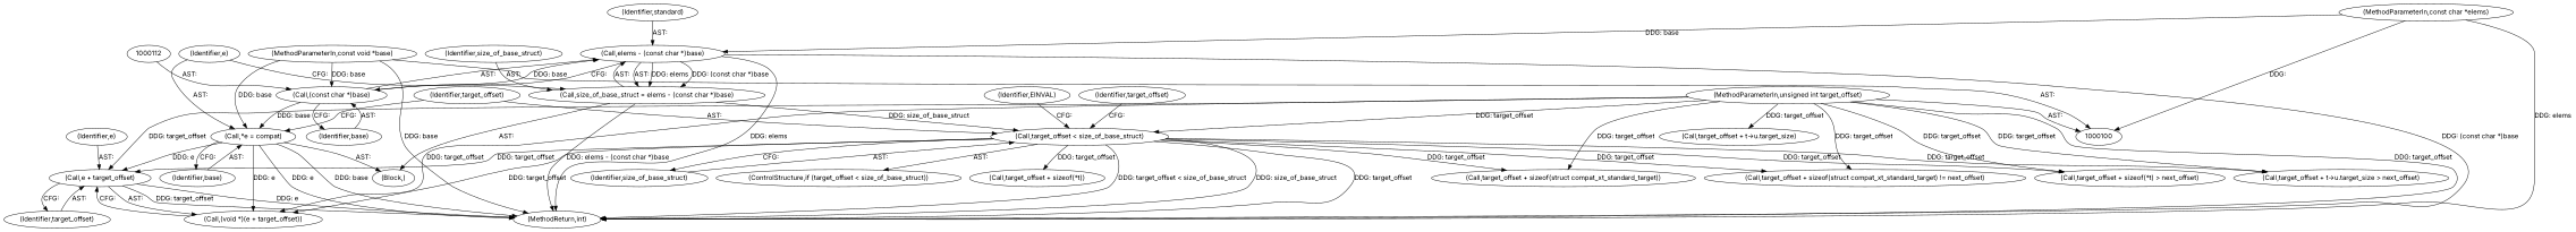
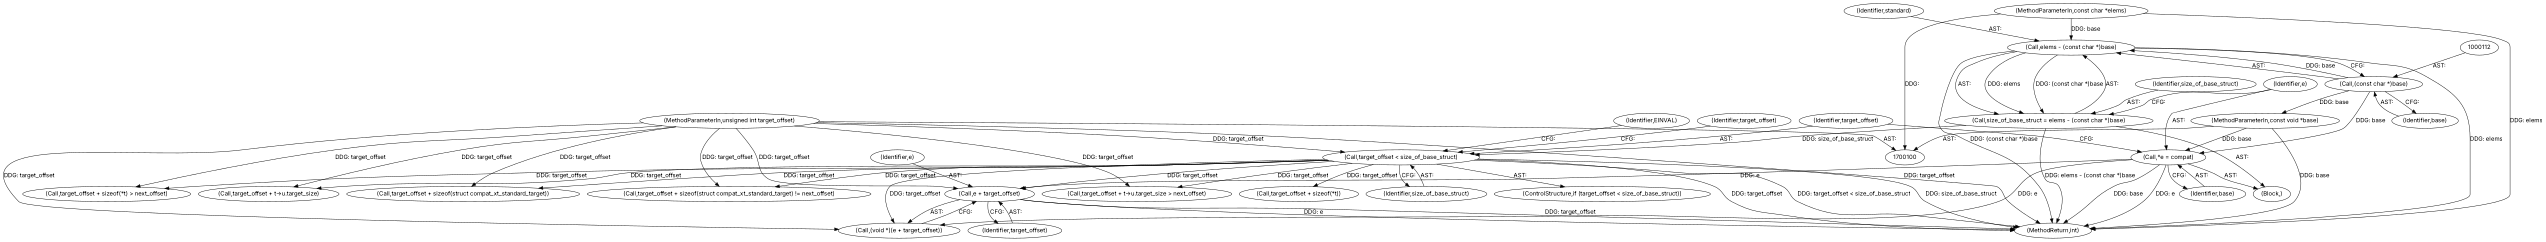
  digraph {
    fontname=Inter
    node [fontname=Inter]
    edge [fontname=Inter]
    n1 [label="(Call,e + target_offset)"]
    n2 [label="(Call,(void *)(e + target_offset))"]
    n3 [label="(MethodReturn,int)"]
    n4 [label="(Identifier,target_offset)"]
    n5 [label="(Call,*e = compat)"]
    n6 [label="(Identifier,base)"]
    n7 [label="(Block,)"]
    n8 [label="(Call,(const char *)base)"]
    n9 [label="(Call,elems - (const char *)base)"]
    n10 [label="(Identifier,base)"]
    n11 [label="(Call,size_of_base_struct = elems - (const char *)base)"]
    n12 [label="(MethodParameterIn,const void *base)"]
-   1000100
+   1000100 [label=1700100]
    n14 [label="(MethodParameterIn,unsigned int target_offset)"]
    n15 [label="(Call,target_offset < size_of_base_struct)"]
    n16 [label="(Call,target_offset + sizeof(struct compat_xt_standard_target) != next_offset)"]
    n17 [label="(Call,target_offset + t->u.target_size > next_offset)"]
    n18 [label="(Call,target_offset + sizeof(struct compat_xt_standard_target))"]
    n19 [label="(Call,target_offset + sizeof(*t) > next_offset)"]
    n20 [label="(Call,target_offset + t->u.target_size)"]
    n21 [label="(Call,target_offset + sizeof(*t))"]
    n22 [label="(Identifier,size_of_base_struct)"]
    n23 [label="(ControlStructure,if (target_offset < size_of_base_struct))"]
    n24 [label="(MethodParameterIn,const char *elems)"]
    n25 [label="(Identifier,EINVAL)"]
    n26 [label="(Identifier,size_of_base_struct)"]
    n27 [label="(Identifier,standard)"]
    n28 [label="(Identifier,target_offset)"]
    n29 [label="(Identifier,target_offset)"]
    n30 [label="(Identifier,e)"]
    n31 [label="(Identifier,e)"]
    1000112
    n1 -> n2 [label="AST: "]
    n1 -> n3 [label="DDG: e"]
    n1 -> n3 [label="DDG: target_offset"]
    n1 -> n4 [label="CFG: "]
    n2 -> n1 [label="CFG: "]
    n4 -> n1 [label="AST: "]
    n5 -> n1 [label="DDG: e"]
    n5 -> n2 [label="DDG: e"]
    n5 -> n3 [label="DDG: base"]
    n5 -> n3 [label="DDG: e"]
    n5 -> n6 [label="CFG: "]
    n5 -> n7 [label="AST: "]
    n6 -> n5 [label="AST: "]
    n8 -> n5 [label="DDG: base"]
    n8 -> n9 [label="AST: "]
    n8 -> n9 [label="DDG: base"]
    n8 -> n10 [label="CFG: "]
    n9 -> n3 [label="DDG: elems"]
    n9 -> n3 [label="DDG: (const char *)base"]
    n9 -> n8 [label="CFG: "]
    n9 -> n11 [label="AST: "]
    n9 -> n11 [label="DDG: elems"]
    n9 -> n11 [label="DDG: (const char *)base"]
    n10 -> n8 [label="AST: "]
    n11 -> n3 [label="DDG: elems - (const char *)base"]
    n11 -> n7 [label="AST: "]
    n11 -> n9 [label="AST: "]
    n11 -> n15 [label="DDG: size_of_base_struct"]
    n12 -> n3 [label="DDG: base"]
    n12 -> n5 [label="DDG: base"]
-   n12 -> n8 [label="DDG: base"]
+   n8 -> n12 [label="DDG: base"]
    n12 -> 1000100 [label="AST: "]
    n14 -> n1 [label="DDG: target_offset"]
    n14 -> n2 [label="DDG: target_offset"]
    n14 -> n3 [label="DDG: target_offset"]
    n14 -> 1000100 [label="AST: "]
    n14 -> n15 [label="DDG: target_offset"]
    n14 -> n16 [label="DDG: target_offset"]
    n14 -> n17 [label="DDG: target_offset"]
    n14 -> n18 [label="DDG: target_offset"]
    n14 -> n19 [label="DDG: target_offset"]
    n14 -> n20 [label="DDG: target_offset"]
    n15 -> n1 [label="DDG: target_offset"]
    n15 -> n2 [label="DDG: target_offset"]
    n15 -> n3 [label="DDG: target_offset"]
    n15 -> n3 [label="DDG: target_offset < size_of_base_struct"]
    n15 -> n3 [label="DDG: size_of_base_struct"]
    n15 -> n16 [label="DDG: target_offset"]
    n15 -> n17 [label="DDG: target_offset"]
    n15 -> n18 [label="DDG: target_offset"]
    n15 -> n19 [label="DDG: target_offset"]
+   n15 -> n20 [label="DDG: target_offset"]
    n15 -> n21 [label="DDG: target_offset"]
    n15 -> n22 [label="CFG: "]
    n15 -> n23 [label="AST: "]
    n22 -> n15 [label="AST: "]
    n24 -> n3 [label="DDG: elems"]
    n24 -> n9 [label="DDG: base"]
    n24 -> 1000100 [label="DDG: "]
    n25 -> n15 [label="CFG: "]
    n26 -> n11 [label="AST: "]
    n27 -> n9 [label="AST: "]
    n28 -> n15 [label="CFG: "]
    n29 -> n5 [label="CFG: "]
    n29 -> n15 [label="AST: "]
    n30 -> n1 [label="AST: "]
    n31 -> n5 [label="AST: "]
    n31 -> n11 [label="CFG: "]
    1000112 -> n8 [label="AST: "]
  }
